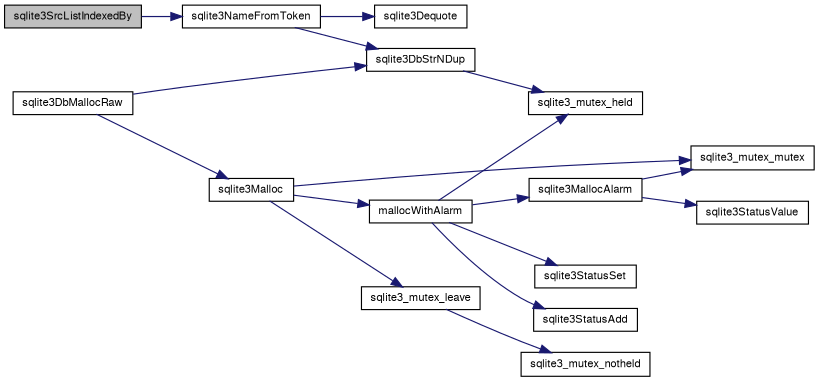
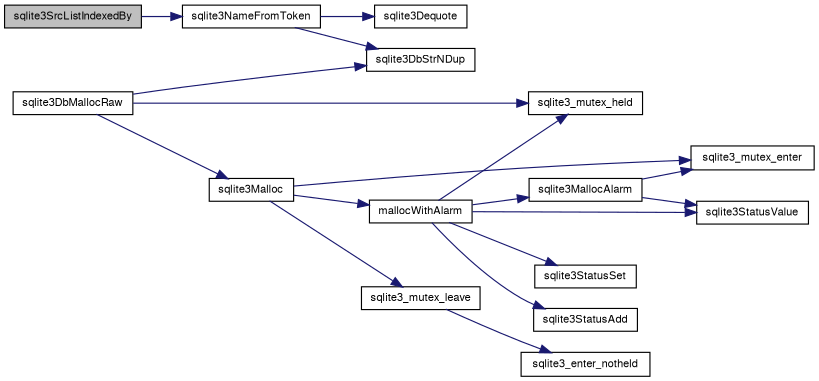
  digraph {
    rankdir=LR
    node [color=black fillcolor=white fontname=FreeSans fontsize=10 shape=record style=filled]
    edge [color=midnightblue fontname=FreeSans fontsize=10 labelfontname=FreeSans labelfontsize=10 style=solid]
    n1 [fillcolor=grey75 fontcolor=black height=0.2 label=sqlite3SrcListIndexedBy width=0.4]
    n2 [height=0.2 label=sqlite3NameFromToken width=0.4]
    n3 [height=0.2 label=sqlite3DbStrNDup width=0.4]
    n4 [height=0.2 label=sqlite3Dequote width=0.4]
    n5 [height=0.2 label=sqlite3DbMallocRaw width=0.4]
    n6 [height=0.2 label=sqlite3_mutex_held width=0.4]
    n7 [height=0.2 label=sqlite3Malloc width=0.4]
-   n8 [height=0.2 label=sqlite3_mutex_mutex width=0.4]
+   n8 [height=0.2 label=sqlite3_mutex_enter width=0.4]
    n9 [height=0.2 label=mallocWithAlarm width=0.4]
    n10 [height=0.2 label=sqlite3_mutex_leave width=0.4]
    n11 [height=0.2 label=sqlite3StatusSet width=0.4]
    n12 [height=0.2 label=sqlite3StatusValue width=0.4]
    n13 [height=0.2 label=sqlite3MallocAlarm width=0.4]
    n14 [height=0.2 label=sqlite3StatusAdd width=0.4]
-   n15 [height=0.2 label=sqlite3_mutex_notheld width=0.4]
+   n15 [height=0.2 label=sqlite3_enter_notheld width=0.4]
    n1 -> n2
    n2 -> n3
    n2 -> n4
    n5 -> n3
-   n3 -> n6
+   n5 -> n6
    n5 -> n7
    n7 -> n8
    n7 -> n9
    n7 -> n10
    n9 -> n6
    n9 -> n11
+   n9 -> n12
    n9 -> n13
    n9 -> n14
    n10 -> n15
    n13 -> n8
    n13 -> n12
  }
